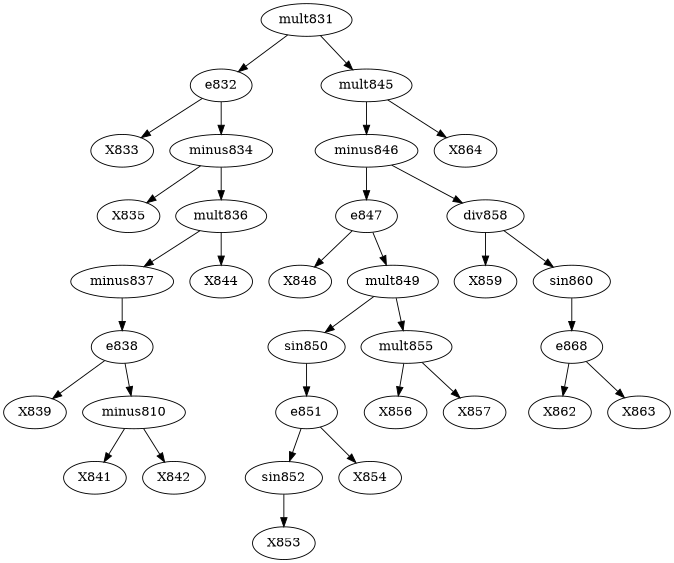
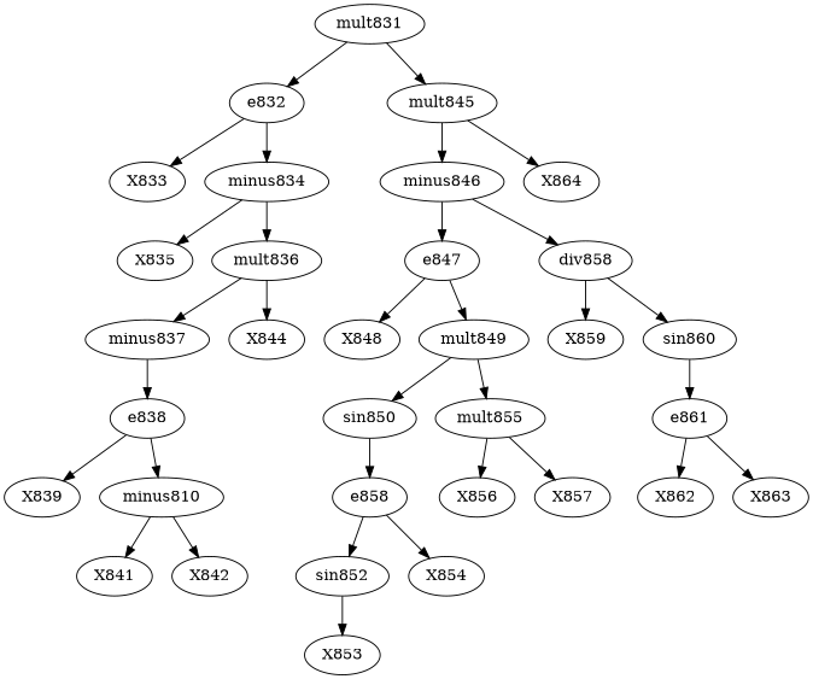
  digraph {
    e832
    X833
    minus834
    X835
    mult836
    minus837
    X844
    e838
    X839
    n10 [label=minus810]
    X841
    X842
    mult831
    mult845
    minus846
    X864
    e847
    X848
    mult849
    sin850
    mult855
    sin852
    X853
-   e851
+   e851 [label=e858]
    X854
    X856
    X857
    div858
    X859
    sin860
-   e861 [label=e868]
+   e861
    X862
    X863
    e832 -> X833
    e832 -> minus834
    minus834 -> X835
    minus834 -> mult836
    mult836 -> minus837
    mult836 -> X844
    minus837 -> e838
    e838 -> X839
    e838 -> n10
    n10 -> X841
    n10 -> X842
    mult831 -> e832
    mult831 -> mult845
    mult845 -> minus846
    mult845 -> X864
    minus846 -> e847
    minus846 -> div858
    e847 -> X848
    e847 -> mult849
    mult849 -> sin850
    mult849 -> mult855
    sin850 -> e851
    mult855 -> X856
    mult855 -> X857
    sin852 -> X853
    e851 -> sin852
    e851 -> X854
    div858 -> X859
    div858 -> sin860
    sin860 -> e861
    e861 -> X862
    e861 -> X863
  }
